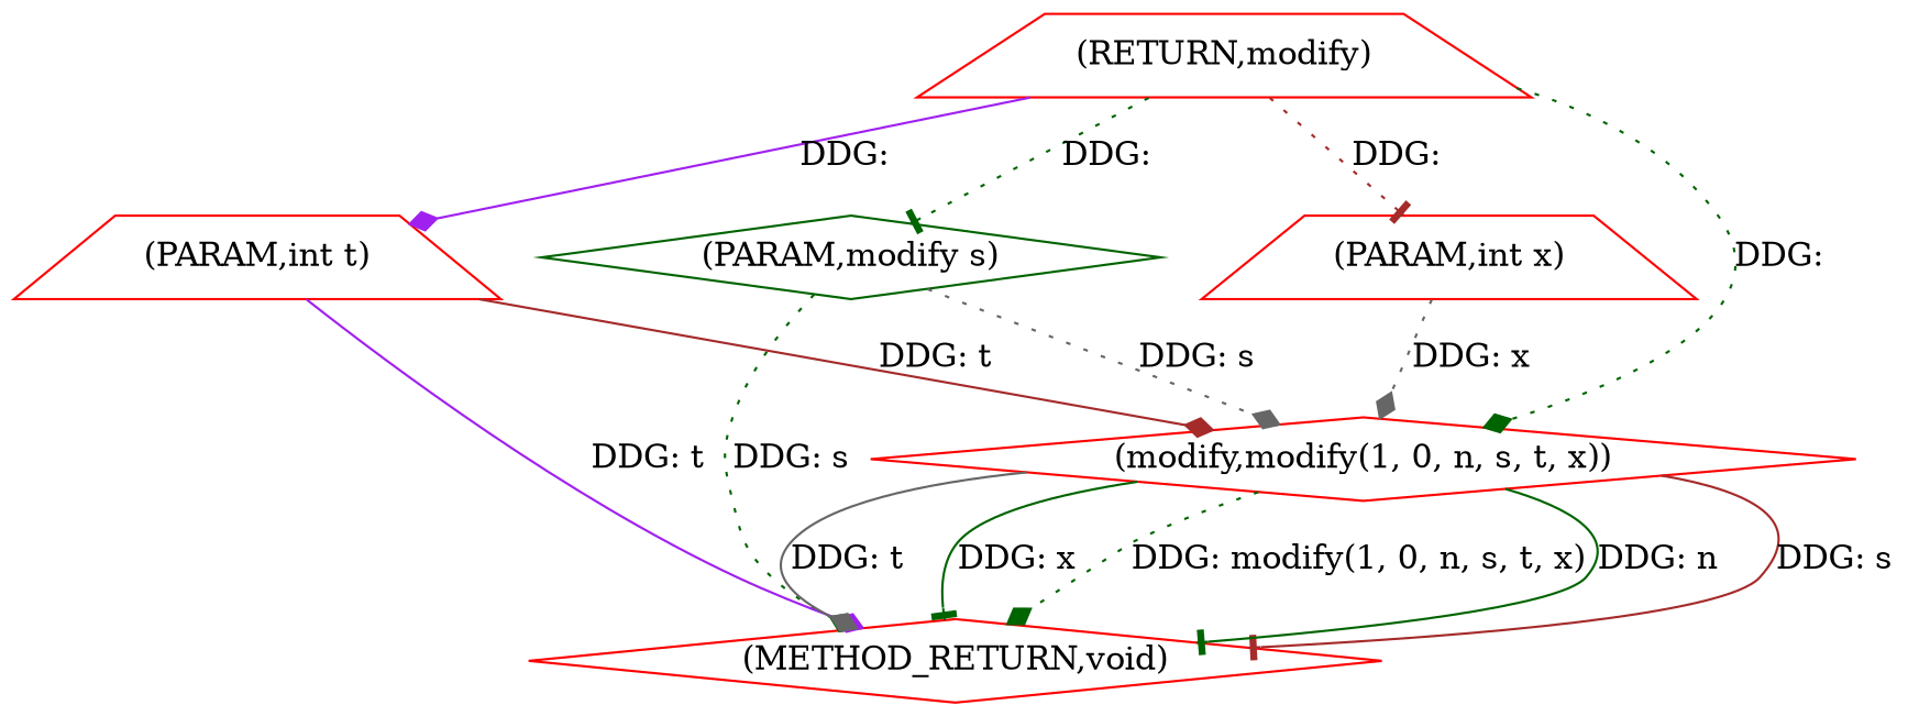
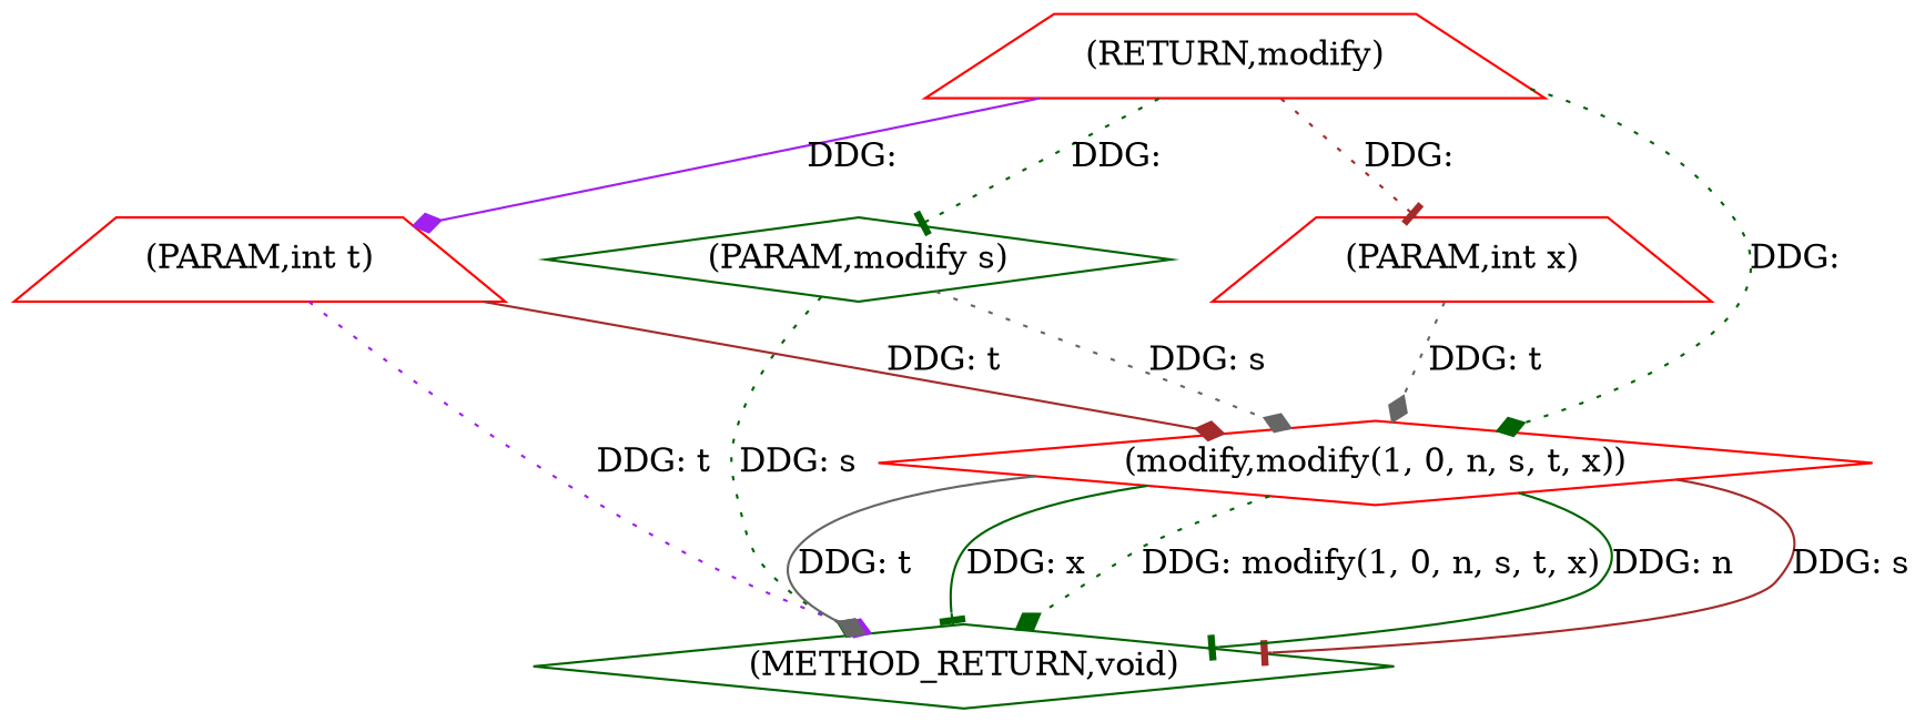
  digraph {
    node [color=red shape=trapezium]
    edge [arrowhead=diamond color=darkgreen style=dotted]
    n1 [label="(RETURN,modify)"]
    n2 [color=darkgreen label="(PARAM,modify s)" shape=diamond]
    n3 [label="(PARAM,int t)"]
    n4 [label="(PARAM,int x)"]
    n5 [label="(modify,modify(1, 0, n, s, t, x))" shape=diamond]
-   n6 [label="(METHOD_RETURN,void)" shape=diamond]
+   n6 [color=darkgreen label="(METHOD_RETURN,void)" shape=diamond]
    n1 -> n2 [arrowhead=tee label="DDG: "]
    n1 -> n3 [color=purple label="DDG: " style=solid]
    n1 -> n4 [arrowhead=tee color=brown label="DDG: "]
    n1 -> n5 [label="DDG: "]
    n2 -> n5 [color=gray40 label="DDG: s"]
    n2 -> n6 [label="DDG: s"]
    n3 -> n5 [color=brown label="DDG: t" style=solid]
-   n3 -> n6 [color=purple label="DDG: t" style=solid]
-   n4 -> n5 [color=gray40 label="DDG: x"]
+   n3 -> n6 [color=purple label="DDG: t"]
+   n4 -> n5 [color=gray40 label="DDG: t"]
    n5 -> n6 [arrowhead=tee color=brown label="DDG: s" style=solid]
    n5 -> n6 [color=gray40 label="DDG: t" style=solid]
    n5 -> n6 [arrowhead=tee label="DDG: x" style=solid]
    n5 -> n6 [label="DDG: modify(1, 0, n, s, t, x)"]
    n5 -> n6 [arrowhead=tee label="DDG: n" style=solid]
  }
